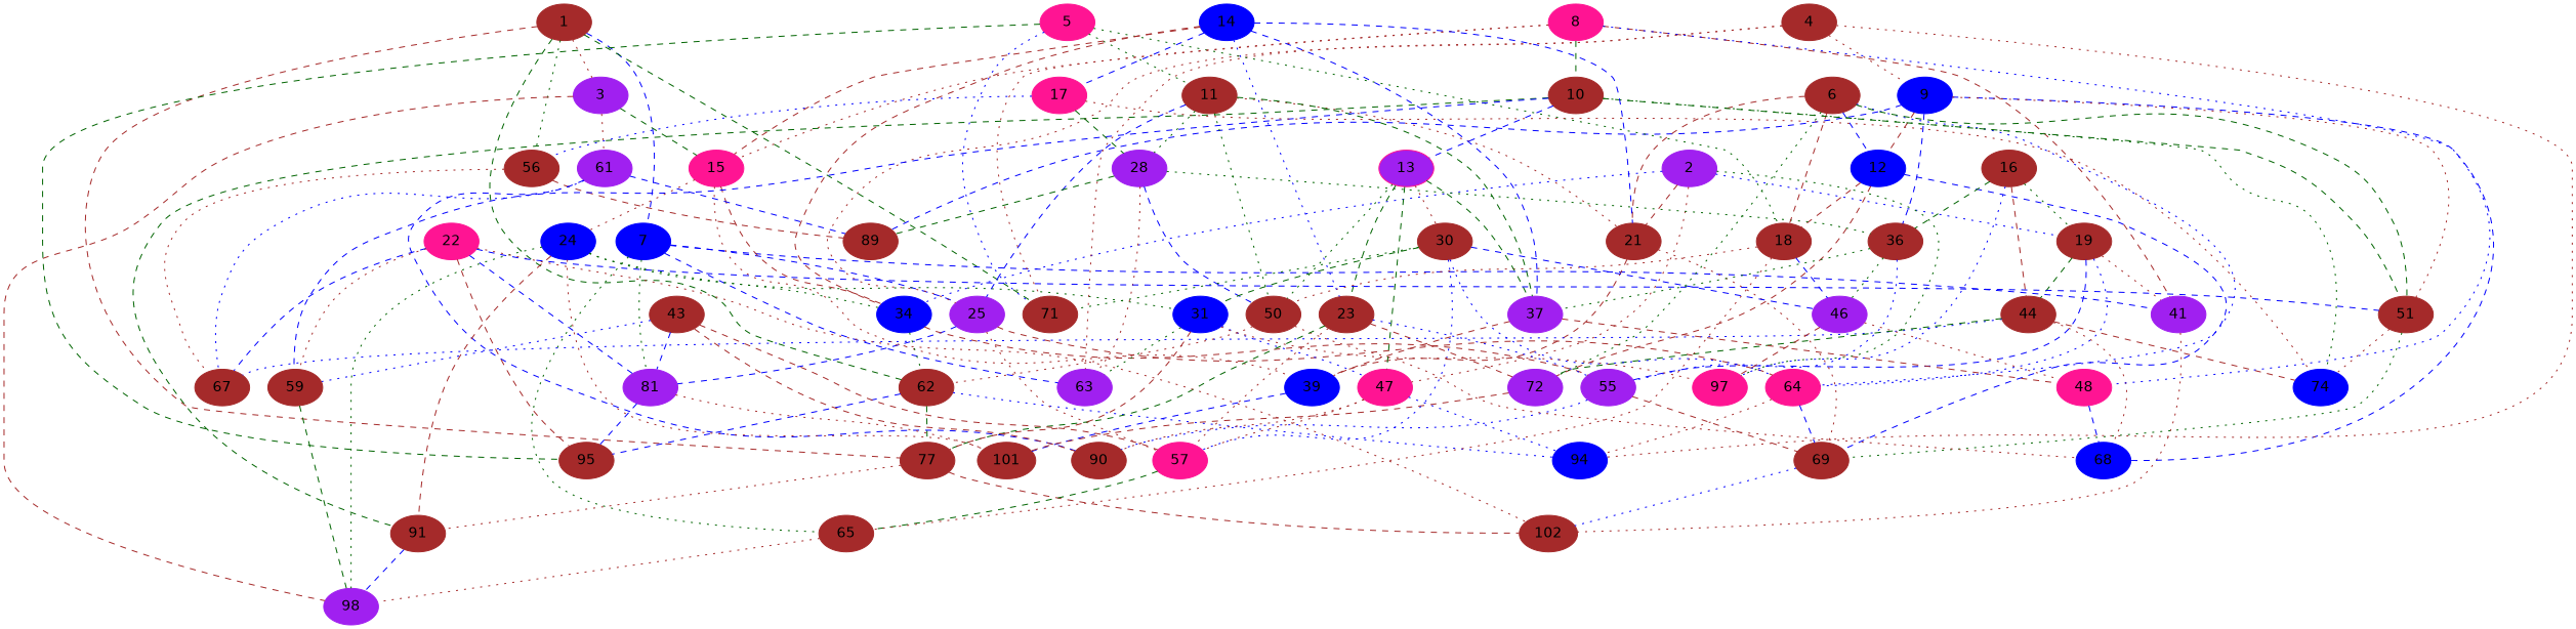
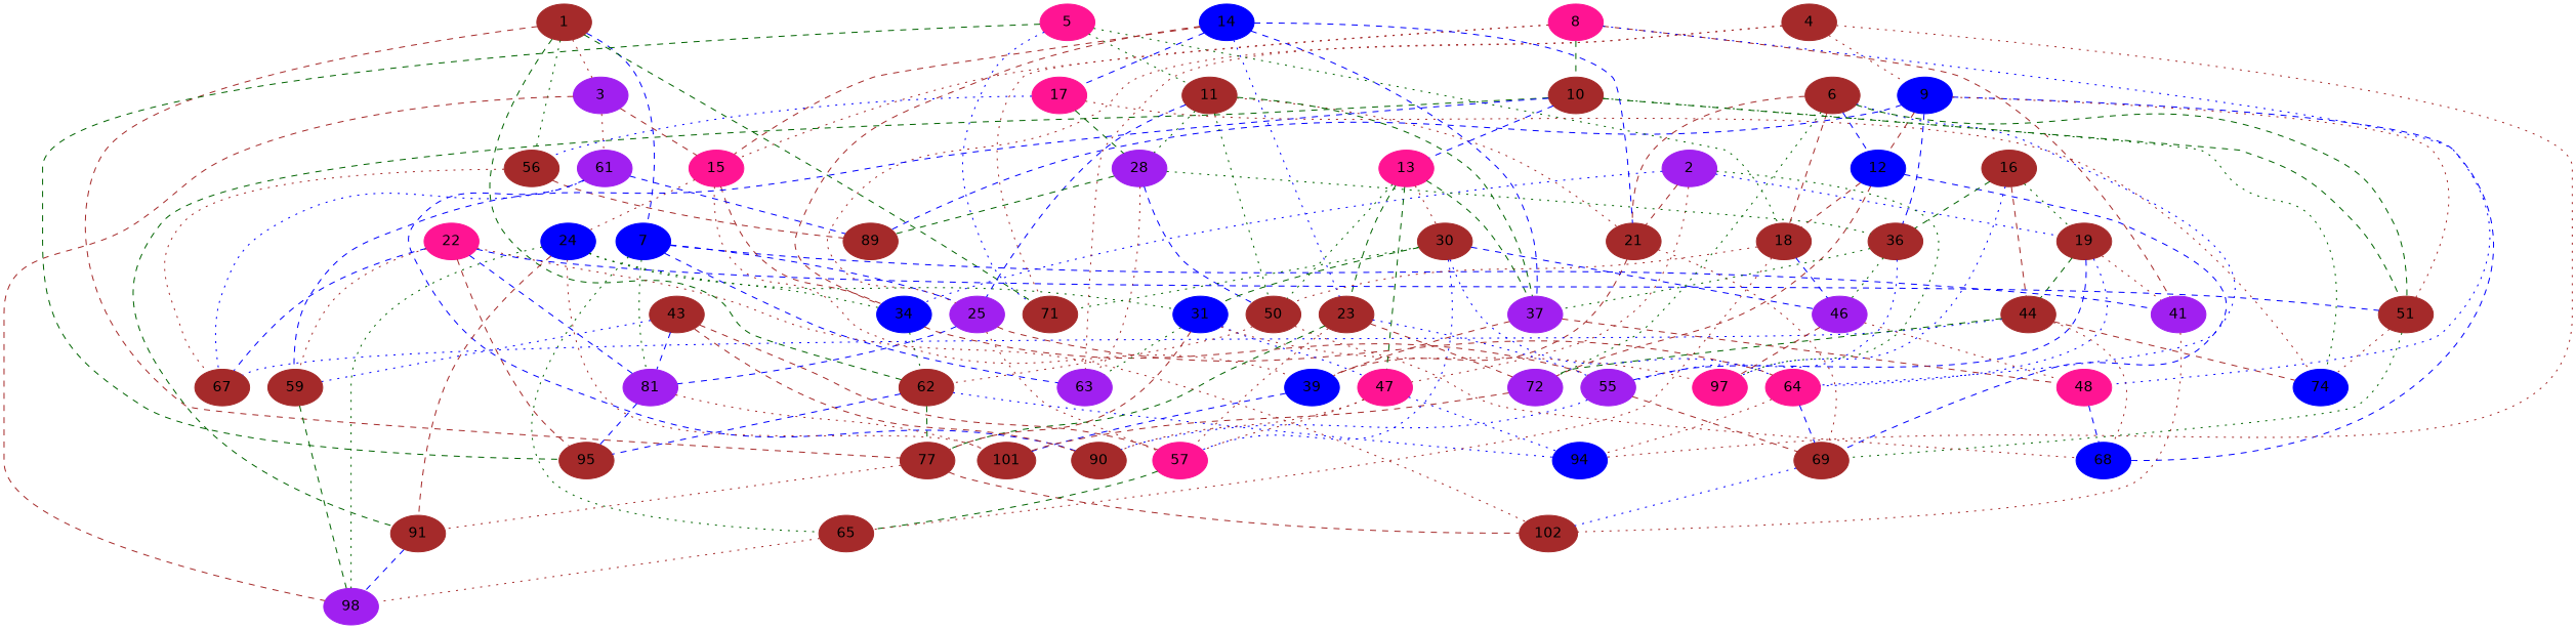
  graph {
    fontname="DejaVu Sans"
    node [color=brown fontname="DejaVu Sans" style=filled]
    edge [color=brown fontname="DejaVu Sans" style=dashed]
    1 [super="+26"]
    3 [color=purple]
    7 [color=blue super="+20"]
    56
    62 [super="+80"]
    71
    77 [super="+83"]
    15 [color=deeppink super="+42"]
    61 [color=purple]
    98 [color=purple super="+103"]
    25 [color=purple super="+60"]
    63 [color=purple]
    41 [color=purple]
    65
    81 [color=purple super="+85"]
    89
    67
    94 [color=blue]
    95
    91
    102
    2 [color=purple super="+88"]
    19 [super="+100"]
    21 [super="+29"]
    34 [color=blue super="+45"]
    n26 [color=deeppink label=47 super="+84"]
    97 [color=deeppink]
    64 [color=deeppink super="+93"]
    44 [super="+96"]
    55 [color=purple super="+92"]
    69 [super="+86"]
    39 [color=blue]
    48 [color=deeppink]
    68 [color=blue]
    57 [color=deeppink super="+79"]
    90
    24 [color=blue super="+32"]
    9 [color=blue super="+54"]
    12 [color=blue super="+73"]
    51 [super="+75"]
    36 [super="+53"]
    4
    11 [super="+47"]
    28 [color=purple super="+38"]
    37 [color=purple super="+78"]
    50 [super="+70"]
    5 [color=deeppink]
    18 [super="+27"]
    46 [color=purple]
    6 [super="+33"]
    72 [color=purple super="+82"]
    74 [color=blue]
    101
    8 [color=deeppink super="+35"]
    10 [super="+58"]
-   13 [color=deeppink super="+87" fillcolor=purple]
+   13 [color=deeppink super="+87"]
    59
    23 [super="+76"]
    30 [super="+40"]
    31 [color=blue super="+99"]
    14 [color=blue super="+66"]
    17 [color=deeppink]
    16
    22 [color=deeppink super="+52"]
    43
    1 -- 3 [style=dotted]
    1 -- 7 [color=blue]
    1 -- 56 [color=darkgreen style=dotted]
    1 -- 62 [color=darkgreen]
    1 -- 71 [color=darkgreen]
    1 -- 77
-   3 -- 15 [color=darkgreen]
+   3 -- 15
    3 -- 61 [style=dotted]
    3 -- 98
    7 -- 25 [color=blue]
    7 -- 63 [color=blue]
    7 -- 41 [color=blue]
    7 -- 65 [color=darkgreen style=dotted]
    7 -- 81 [color=darkgreen style=dotted]
    56 -- 89
    56 -- 67 [style=dotted]
    62 -- 77 [color=darkgreen]
    62 -- 94 [color=blue style=dotted]
    62 -- 95 [color=blue]
    77 -- 91 [style=dotted]
    77 -- 102
    15 -- 34
    15 -- 39 [style=dotted]
    15 -- 24 [style=dotted]
    61 -- 89 [color=blue]
    61 -- 67 [color=blue style=dotted]
    61 -- 90 [color=blue]
    25 -- 81 [color=blue]
    25 -- 64
    25 -- 57 [style=dotted]
    41 -- 102 [style=dotted]
    65 -- 98 [style=dotted]
    81 -- 95 [color=blue]
    81 -- 101 [style=dotted]
    91 -- 98 [color=blue]
    2 -- 19 [color=blue style=dotted]
    2 -- 21
    2 -- 34 [color=blue style=dotted]
    2 -- n26 [style=dotted]
    2 -- 97 [color=darkgreen style=dotted]
    19 -- 41 [style=dotted]
    19 -- 64 [color=blue style=dotted]
    19 -- 44 [color=darkgreen]
    19 -- 55 [color=blue]
    21 -- 69 [style=dotted]
    21 -- 39
    34 -- 62 [color=darkgreen style=dotted]
    34 -- 55
    n26 -- 94 [color=blue style=dotted]
    n26 -- 57 [style=dotted]
    n26 -- 90 [style=dotted]
    64 -- 94 [style=dotted]
    64 -- 69 [color=blue]
    44 -- 67 [color=blue style=dotted]
    44 -- 68 [style=dotted]
    44 -- 72 [color=darkgreen]
    44 -- 74
    55 -- 69
    55 -- 90 [color=blue style=dotted]
    69 -- 102 [color=blue style=dotted]
    39 -- 101 [color=blue]
    48 -- 68 [color=blue]
    57 -- 65 [color=darkgreen]
    24 -- 98 [color=darkgreen style=dotted]
    24 -- 91
    24 -- 34 [color=darkgreen style=dotted]
    24 -- 101 [style=dotted]
    24 -- 31 [color=darkgreen style=dotted]
    9 -- 89 [color=blue]
    9 -- 68 [color=blue]
    9 -- 12
    9 -- 51 [style=dotted]
    9 -- 36 [color=blue]
    12 -- 69 [color=blue]
    12 -- 18
    12 -- 72 [weight=2]
    51 -- 69 [color=darkgreen style=dotted]
    51 -- 74 [style=dotted]
    36 -- 55 [color=blue style=dotted]
    36 -- 37 [color=darkgreen style=dotted]
    36 -- 46 [color=darkgreen style=dotted]
    4 -- 25 [style=dotted]
    4 -- 63 [style=dotted]
    4 -- 94 [style=dotted]
    4 -- 9 [style=dotted]
    11 -- 25 [color=blue]
    11 -- 21 [style=dotted]
    11 -- 28 [color=darkgreen style=dotted]
    11 -- 37 [color=darkgreen]
    11 -- 50 [color=darkgreen style=dotted]
    28 -- 63 [style=dotted]
    28 -- 89 [color=darkgreen]
    28 -- 36 [color=darkgreen style=dotted]
    28 -- 50 [color=blue]
    37 -- 39
    37 -- 48
    50 -- 62 [style=dotted]
    50 -- 68 [style=dotted]
    5 -- 71 [color=blue style=dotted]
    5 -- 95 [color=darkgreen]
    5 -- 11 [color=darkgreen style=dotted]
    5 -- 18 [color=darkgreen style=dotted]
    18 -- 65 [style=dotted]
    18 -- 50 [style=dotted]
    18 -- 46 [color=blue]
    46 -- 97
    46 -- 48 [style=dotted]
    6 -- 21
    6 -- 64 [color=blue style=dotted]
    6 -- 12 [color=blue]
    6 -- 51 [color=darkgreen]
    6 -- 18
    6 -- 72 [color=darkgreen style=dotted]
    72 -- 101
    8 -- 71 [style=dotted]
    8 -- 15 [style=dotted]
    8 -- 41
    8 -- 48 [color=blue style=dotted]
    8 -- 10 [color=darkgreen]
    10 -- 91 [color=darkgreen]
    10 -- 51 [color=darkgreen]
    10 -- 74 [color=darkgreen style=dotted]
    10 -- 13 [color=blue]
    10 -- 59 [color=blue]
    13 -- n26 [color=darkgreen]
    13 -- 37 [color=darkgreen]
    13 -- 50 [color=darkgreen style=dotted]
    13 -- 23 [color=darkgreen]
    13 -- 30 [style=dotted]
    59 -- 98 [color=darkgreen]
    23 -- 77 [color=darkgreen]
    23 -- 55 [color=blue style=dotted]
    23 -- 57 [style=dotted]
    23 -- 72
    30 -- 71 [color=darkgreen style=dotted]
    30 -- 64 [color=blue style=dotted]
    30 -- 57 [color=blue style=dotted]
    30 -- 46 [color=blue]
    30 -- 31 [color=darkgreen]
    31 -- 77
    31 -- 63 [color=darkgreen style=dotted]
    31 -- n26 [color=blue style=dotted]
    31 -- 97 [style=dotted]
    14 -- 15
    14 -- 21 [color=blue]
    14 -- 34
    14 -- 37 [color=blue]
    14 -- 23 [color=blue style=dotted]
    14 -- 17 [color=blue]
    17 -- 56 [color=blue style=dotted]
    17 -- 28 [color=darkgreen]
    17 -- 74 [style=dotted]
    16 -- 19 [color=darkgreen style=dotted]
    16 -- 97 [color=blue style=dotted]
    16 -- 44
    16 -- 36 [color=darkgreen]
    22 -- 81 [color=blue]
    22 -- 67 [color=blue]
    22 -- 95
    22 -- 102 [style=dotted]
    22 -- 51 [color=blue]
    22 -- 59 [style=dotted]
    43 -- 81 [color=blue]
    43 -- 57
    43 -- 90
    43 -- 59 [color=blue style=dotted]
  }
